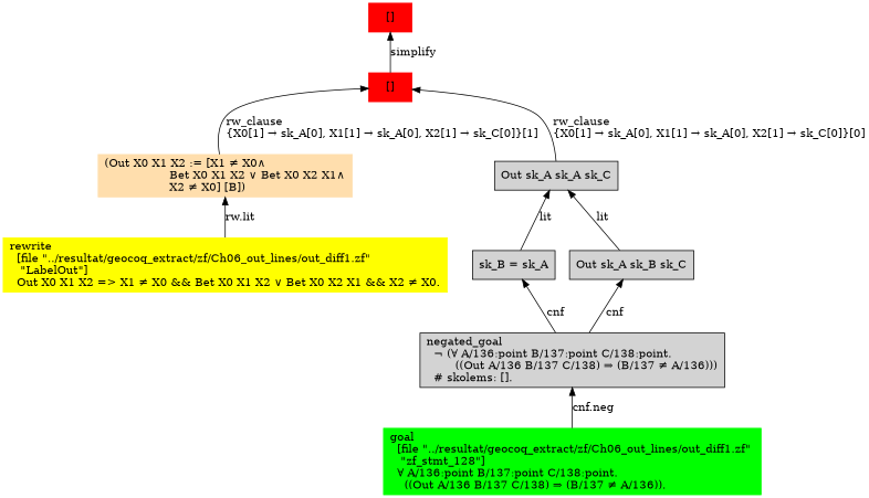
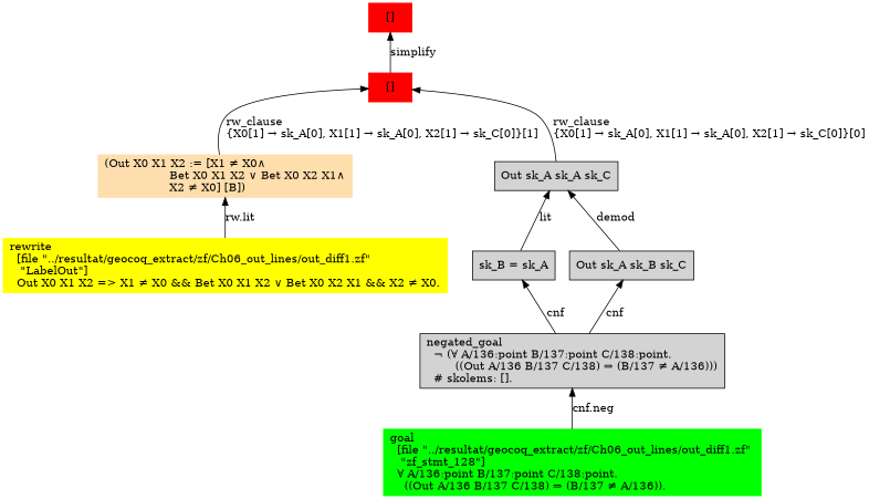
  digraph {
    node [shape=box style=filled]
    edge [dir=back]
    n1 [color=red label="[]"]
    n2 [color=red label="[]"]
    n3 [color=navajowhite label="(Out X0 X1 X2 := [X1 ≠ X0∧\l                  Bet X0 X1 X2 ∨ Bet X0 X2 X1∧\l                  X2 ≠ X0] [B])\l"]
    n4 [label="Out sk_A sk_A sk_C\l"]
    n5 [color=yellow label="rewrite\l  [file \"../resultat/geocoq_extract/zf/Ch06_out_lines/out_diff1.zf\" \l   \"LabelOut\"]\l  Out X0 X1 X2 =\> X1 ≠ X0 && Bet X0 X1 X2 ∨ Bet X0 X2 X1 && X2 ≠ X0.\l"]
    n6 [label="sk_B = sk_A\l"]
    n7 [label="Out sk_A sk_B sk_C\l"]
    n8 [label="negated_goal\l  ¬ (∀ A/136:point B/137:point C/138:point.\l        ((Out A/136 B/137 C/138) ⇒ (B/137 ≠ A/136)))\l  # skolems: [].\l"]
    n9 [color=green label="goal\l  [file \"../resultat/geocoq_extract/zf/Ch06_out_lines/out_diff1.zf\" \l   \"zf_stmt_128\"]\l  ∀ A/136:point B/137:point C/138:point.\l    ((Out A/136 B/137 C/138) ⇒ (B/137 ≠ A/136)).\l"]
    n1 -> n2 [label=simplify]
    n2 -> n3 [label="rw_clause\l\{X0[1] → sk_A[0], X1[1] → sk_A[0], X2[1] → sk_C[0]\}[1]\l"]
    n2 -> n4 [label="rw_clause\l\{X0[1] → sk_A[0], X1[1] → sk_A[0], X2[1] → sk_C[0]\}[0]\l"]
    n3 -> n5 [label="rw.lit"]
    n4 -> n6 [label=lit]
-   n4 -> n7 [label=lit]
+   n4 -> n7 [label=demod]
    n6 -> n8 [label=cnf]
    n7 -> n8 [label=cnf]
    n8 -> n9 [label="cnf.neg"]
  }
